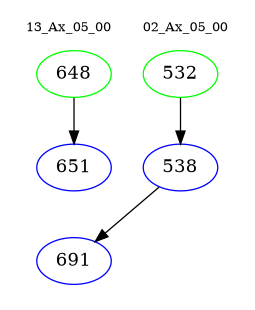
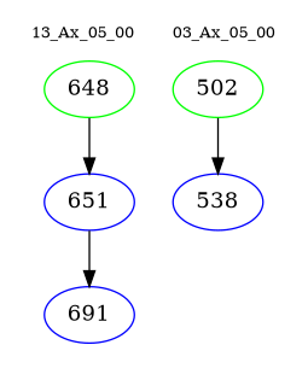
  digraph {
    node [color=blue]
    edge [color=black]
    n1 [color=green label=648]
    n2 [label=651]
    n3 [label=691]
-   n4 [color=green label=532]
+   n4 [color=green label=502]
    n5 [label=538]
    subgraph cluster_1 {
      color=white
      fontsize=10
      label="13_Ax_05_00"
      n1
      n2
      n3
    }
    subgraph cluster_2 {
      color=white
      fontsize=10
-     label="02_Ax_05_00"
+     label="03_Ax_05_00"
      n4
      n5
    }
    n1 -> n2
-   n5 -> n3
+   n2 -> n3
    n4 -> n5
  }
